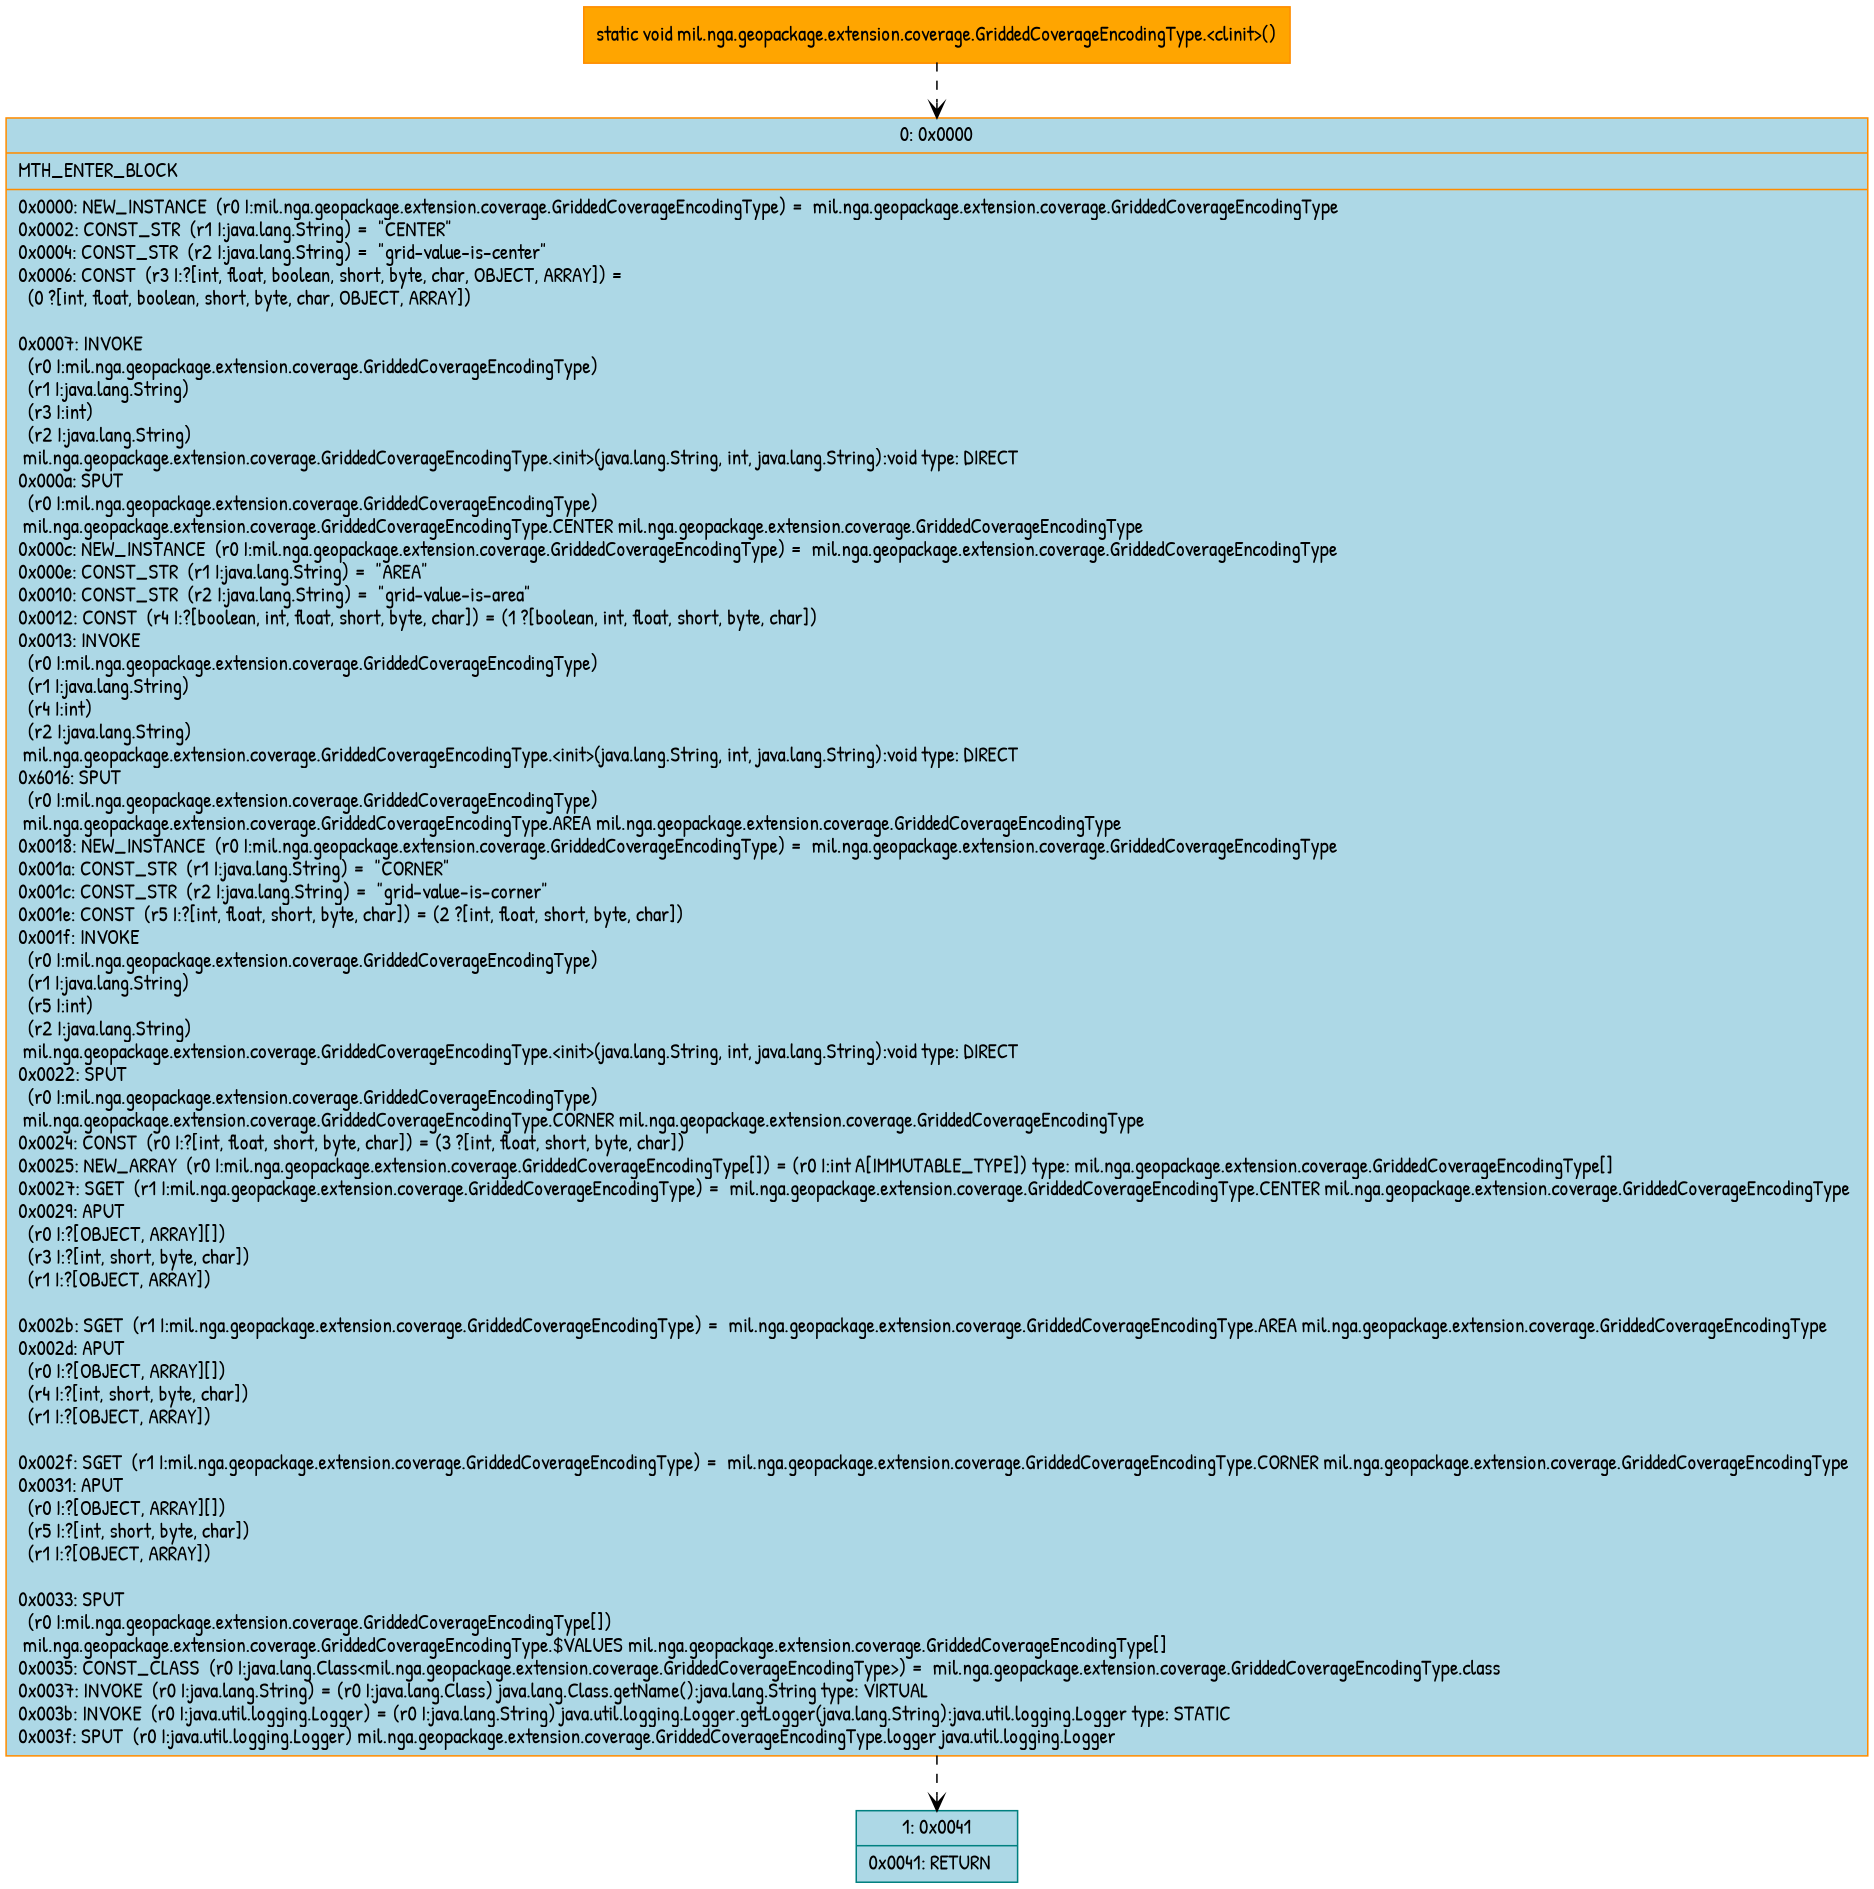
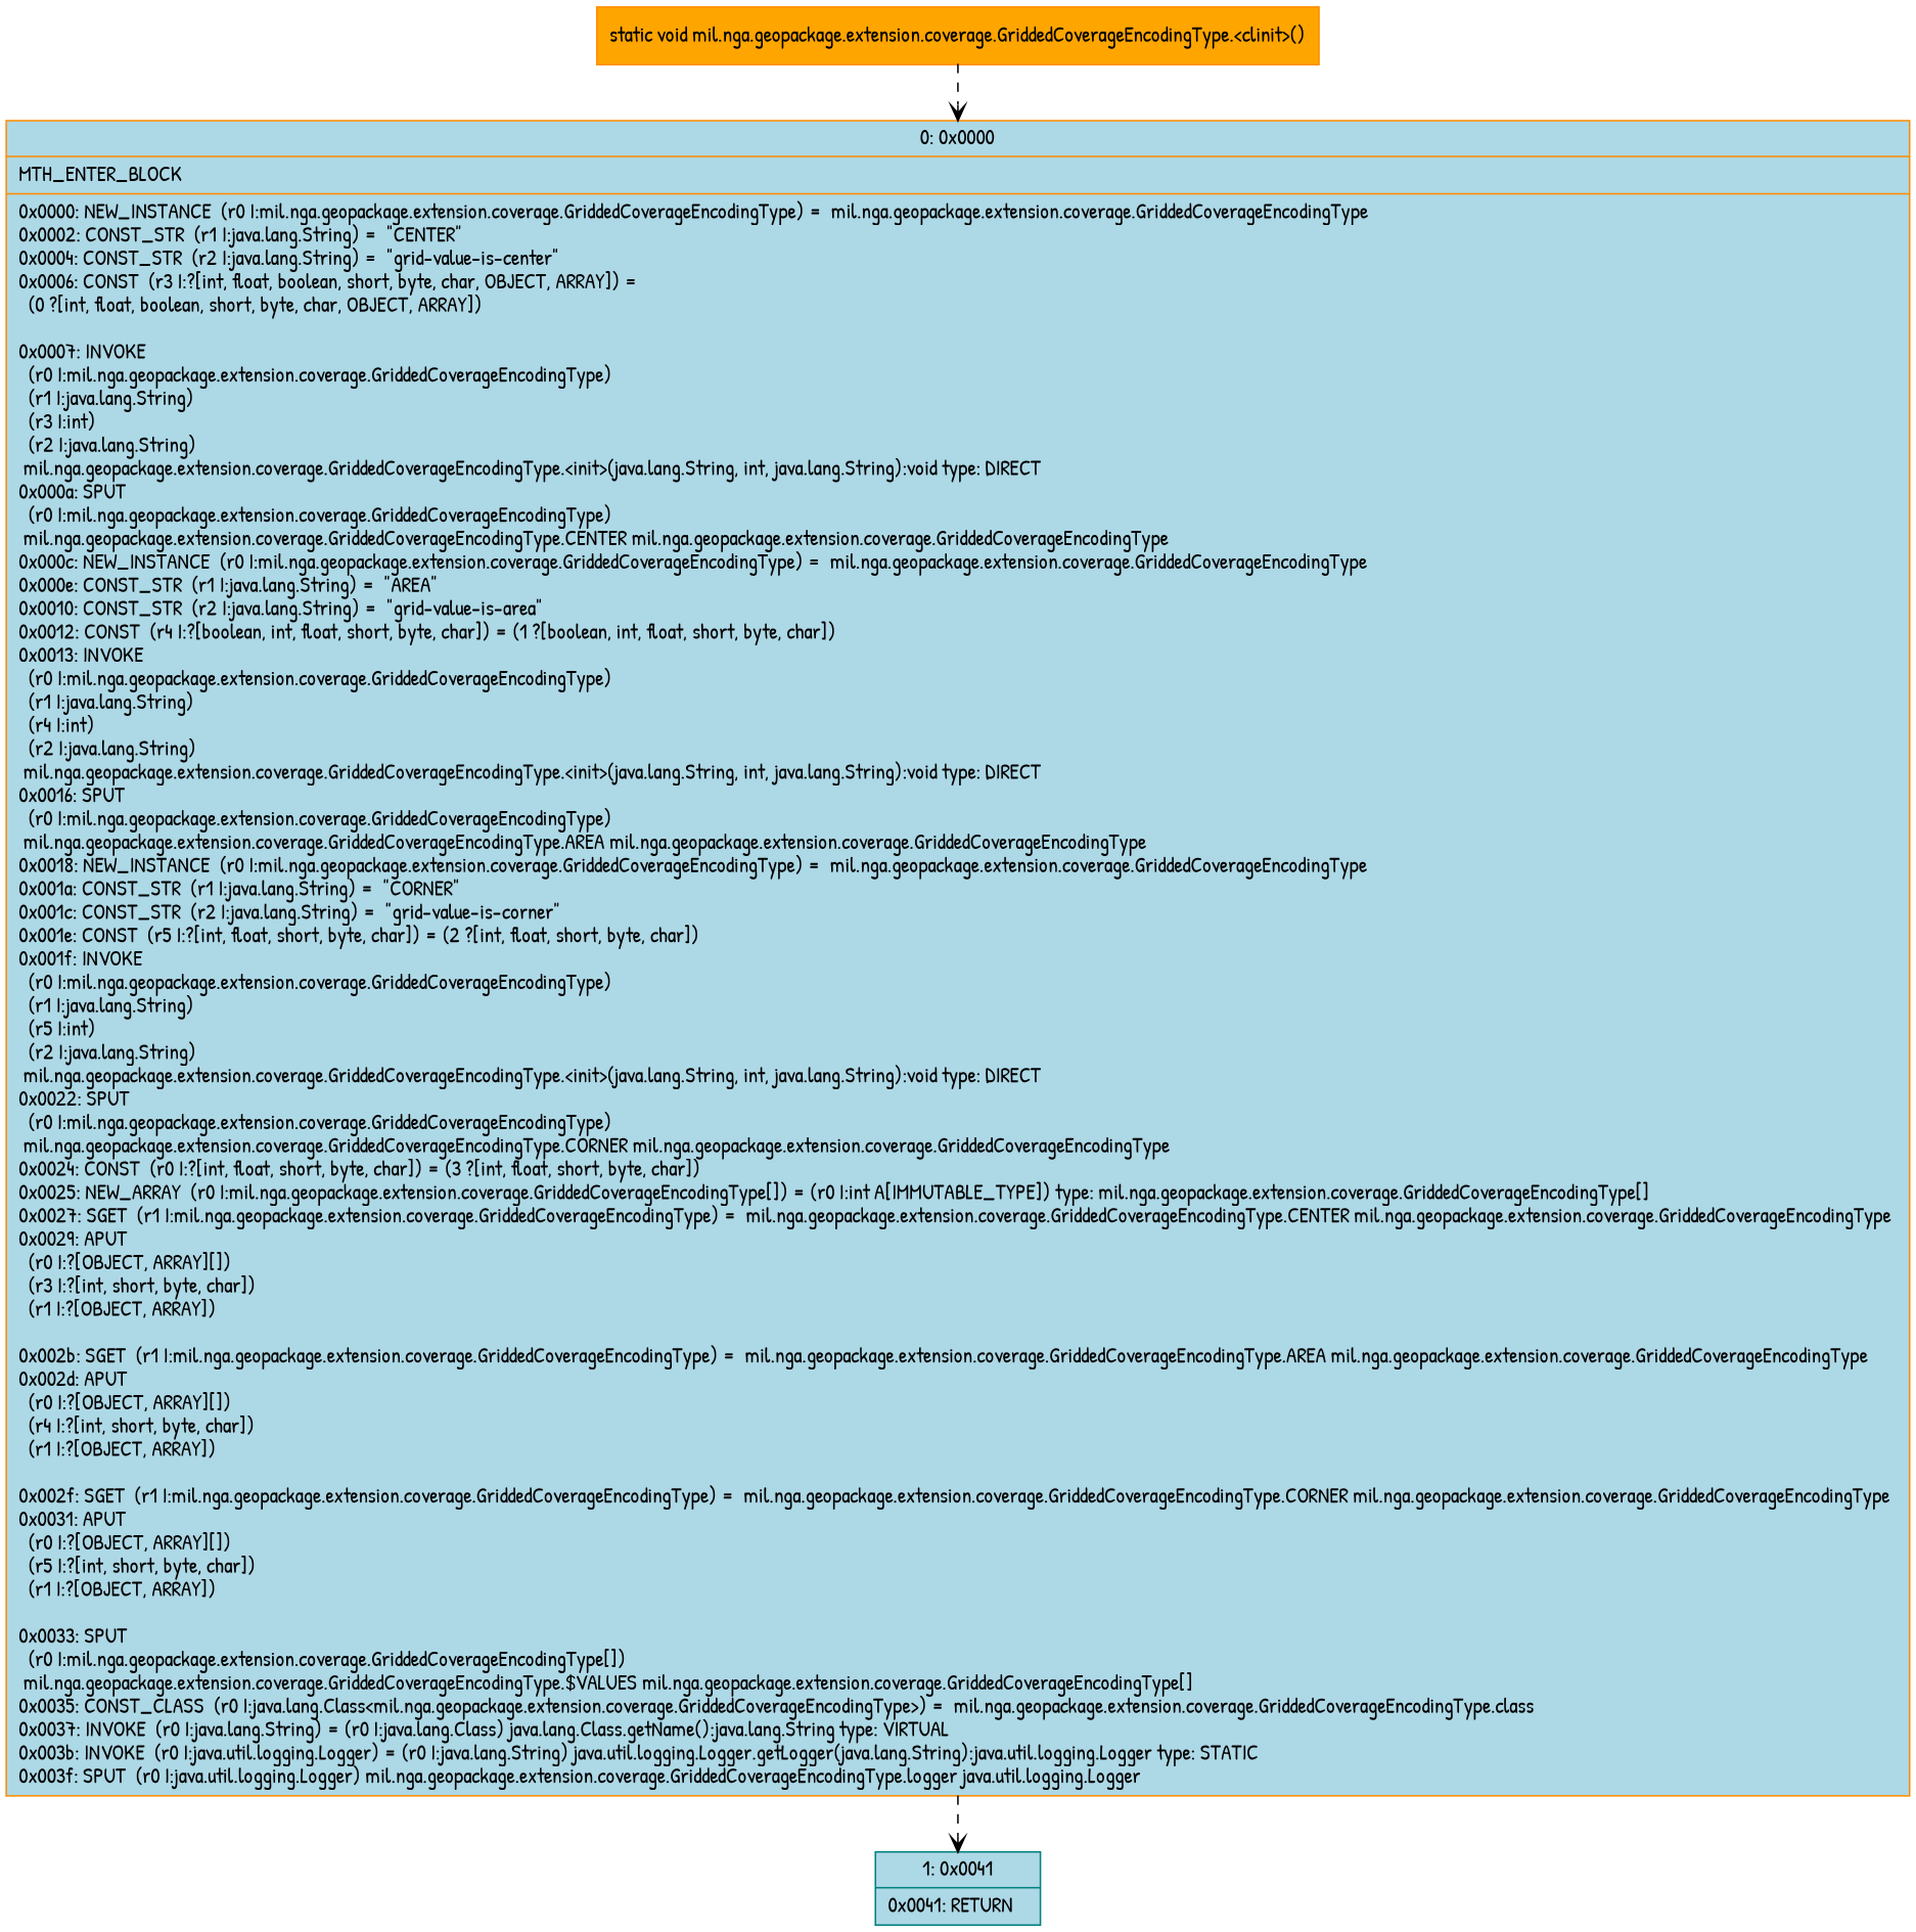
  digraph {
    fontname="Patrick Hand"
    node [shape=record style=filled fillcolor=lightblue color=darkorange fontname="Patrick Hand"]
    edge [style=dashed arrowhead=vee fontname="Patrick Hand"]
-   n1 [label="{0\:\ 0x0000|MTH_ENTER_BLOCK\l|0x0000: NEW_INSTANCE  (r0 I:mil.nga.geopackage.extension.coverage.GriddedCoverageEncodingType) =  mil.nga.geopackage.extension.coverage.GriddedCoverageEncodingType \l0x0002: CONST_STR  (r1 I:java.lang.String) =  \"CENTER\" \l0x0004: CONST_STR  (r2 I:java.lang.String) =  \"grid\-value\-is\-center\" \l0x0006: CONST  (r3 I:?[int, float, boolean, short, byte, char, OBJECT, ARRAY]) = \l  (0 ?[int, float, boolean, short, byte, char, OBJECT, ARRAY])\l \l0x0007: INVOKE  \l  (r0 I:mil.nga.geopackage.extension.coverage.GriddedCoverageEncodingType)\l  (r1 I:java.lang.String)\l  (r3 I:int)\l  (r2 I:java.lang.String)\l mil.nga.geopackage.extension.coverage.GriddedCoverageEncodingType.\<init\>(java.lang.String, int, java.lang.String):void type: DIRECT \l0x000a: SPUT  \l  (r0 I:mil.nga.geopackage.extension.coverage.GriddedCoverageEncodingType)\l mil.nga.geopackage.extension.coverage.GriddedCoverageEncodingType.CENTER mil.nga.geopackage.extension.coverage.GriddedCoverageEncodingType \l0x000c: NEW_INSTANCE  (r0 I:mil.nga.geopackage.extension.coverage.GriddedCoverageEncodingType) =  mil.nga.geopackage.extension.coverage.GriddedCoverageEncodingType \l0x000e: CONST_STR  (r1 I:java.lang.String) =  \"AREA\" \l0x0010: CONST_STR  (r2 I:java.lang.String) =  \"grid\-value\-is\-area\" \l0x0012: CONST  (r4 I:?[boolean, int, float, short, byte, char]) = (1 ?[boolean, int, float, short, byte, char]) \l0x0013: INVOKE  \l  (r0 I:mil.nga.geopackage.extension.coverage.GriddedCoverageEncodingType)\l  (r1 I:java.lang.String)\l  (r4 I:int)\l  (r2 I:java.lang.String)\l mil.nga.geopackage.extension.coverage.GriddedCoverageEncodingType.\<init\>(java.lang.String, int, java.lang.String):void type: DIRECT \l0x6016: SPUT  \l  (r0 I:mil.nga.geopackage.extension.coverage.GriddedCoverageEncodingType)\l mil.nga.geopackage.extension.coverage.GriddedCoverageEncodingType.AREA mil.nga.geopackage.extension.coverage.GriddedCoverageEncodingType \l0x0018: NEW_INSTANCE  (r0 I:mil.nga.geopackage.extension.coverage.GriddedCoverageEncodingType) =  mil.nga.geopackage.extension.coverage.GriddedCoverageEncodingType \l0x001a: CONST_STR  (r1 I:java.lang.String) =  \"CORNER\" \l0x001c: CONST_STR  (r2 I:java.lang.String) =  \"grid\-value\-is\-corner\" \l0x001e: CONST  (r5 I:?[int, float, short, byte, char]) = (2 ?[int, float, short, byte, char]) \l0x001f: INVOKE  \l  (r0 I:mil.nga.geopackage.extension.coverage.GriddedCoverageEncodingType)\l  (r1 I:java.lang.String)\l  (r5 I:int)\l  (r2 I:java.lang.String)\l mil.nga.geopackage.extension.coverage.GriddedCoverageEncodingType.\<init\>(java.lang.String, int, java.lang.String):void type: DIRECT \l0x0022: SPUT  \l  (r0 I:mil.nga.geopackage.extension.coverage.GriddedCoverageEncodingType)\l mil.nga.geopackage.extension.coverage.GriddedCoverageEncodingType.CORNER mil.nga.geopackage.extension.coverage.GriddedCoverageEncodingType \l0x0024: CONST  (r0 I:?[int, float, short, byte, char]) = (3 ?[int, float, short, byte, char]) \l0x0025: NEW_ARRAY  (r0 I:mil.nga.geopackage.extension.coverage.GriddedCoverageEncodingType[]) = (r0 I:int A[IMMUTABLE_TYPE]) type: mil.nga.geopackage.extension.coverage.GriddedCoverageEncodingType[] \l0x0027: SGET  (r1 I:mil.nga.geopackage.extension.coverage.GriddedCoverageEncodingType) =  mil.nga.geopackage.extension.coverage.GriddedCoverageEncodingType.CENTER mil.nga.geopackage.extension.coverage.GriddedCoverageEncodingType \l0x0029: APUT  \l  (r0 I:?[OBJECT, ARRAY][])\l  (r3 I:?[int, short, byte, char])\l  (r1 I:?[OBJECT, ARRAY])\l \l0x002b: SGET  (r1 I:mil.nga.geopackage.extension.coverage.GriddedCoverageEncodingType) =  mil.nga.geopackage.extension.coverage.GriddedCoverageEncodingType.AREA mil.nga.geopackage.extension.coverage.GriddedCoverageEncodingType \l0x002d: APUT  \l  (r0 I:?[OBJECT, ARRAY][])\l  (r4 I:?[int, short, byte, char])\l  (r1 I:?[OBJECT, ARRAY])\l \l0x002f: SGET  (r1 I:mil.nga.geopackage.extension.coverage.GriddedCoverageEncodingType) =  mil.nga.geopackage.extension.coverage.GriddedCoverageEncodingType.CORNER mil.nga.geopackage.extension.coverage.GriddedCoverageEncodingType \l0x0031: APUT  \l  (r0 I:?[OBJECT, ARRAY][])\l  (r5 I:?[int, short, byte, char])\l  (r1 I:?[OBJECT, ARRAY])\l \l0x0033: SPUT  \l  (r0 I:mil.nga.geopackage.extension.coverage.GriddedCoverageEncodingType[])\l mil.nga.geopackage.extension.coverage.GriddedCoverageEncodingType.$VALUES mil.nga.geopackage.extension.coverage.GriddedCoverageEncodingType[] \l0x0035: CONST_CLASS  (r0 I:java.lang.Class\<mil.nga.geopackage.extension.coverage.GriddedCoverageEncodingType\>) =  mil.nga.geopackage.extension.coverage.GriddedCoverageEncodingType.class \l0x0037: INVOKE  (r0 I:java.lang.String) = (r0 I:java.lang.Class) java.lang.Class.getName():java.lang.String type: VIRTUAL \l0x003b: INVOKE  (r0 I:java.util.logging.Logger) = (r0 I:java.lang.String) java.util.logging.Logger.getLogger(java.lang.String):java.util.logging.Logger type: STATIC \l0x003f: SPUT  (r0 I:java.util.logging.Logger) mil.nga.geopackage.extension.coverage.GriddedCoverageEncodingType.logger java.util.logging.Logger \l}"]
+   n1 [label="{0\:\ 0x0000|MTH_ENTER_BLOCK\l|0x0000: NEW_INSTANCE  (r0 I:mil.nga.geopackage.extension.coverage.GriddedCoverageEncodingType) =  mil.nga.geopackage.extension.coverage.GriddedCoverageEncodingType \l0x0002: CONST_STR  (r1 I:java.lang.String) =  \"CENTER\" \l0x0004: CONST_STR  (r2 I:java.lang.String) =  \"grid\-value\-is\-center\" \l0x0006: CONST  (r3 I:?[int, float, boolean, short, byte, char, OBJECT, ARRAY]) = \l  (0 ?[int, float, boolean, short, byte, char, OBJECT, ARRAY])\l \l0x0007: INVOKE  \l  (r0 I:mil.nga.geopackage.extension.coverage.GriddedCoverageEncodingType)\l  (r1 I:java.lang.String)\l  (r3 I:int)\l  (r2 I:java.lang.String)\l mil.nga.geopackage.extension.coverage.GriddedCoverageEncodingType.\<init\>(java.lang.String, int, java.lang.String):void type: DIRECT \l0x000a: SPUT  \l  (r0 I:mil.nga.geopackage.extension.coverage.GriddedCoverageEncodingType)\l mil.nga.geopackage.extension.coverage.GriddedCoverageEncodingType.CENTER mil.nga.geopackage.extension.coverage.GriddedCoverageEncodingType \l0x000c: NEW_INSTANCE  (r0 I:mil.nga.geopackage.extension.coverage.GriddedCoverageEncodingType) =  mil.nga.geopackage.extension.coverage.GriddedCoverageEncodingType \l0x000e: CONST_STR  (r1 I:java.lang.String) =  \"AREA\" \l0x0010: CONST_STR  (r2 I:java.lang.String) =  \"grid\-value\-is\-area\" \l0x0012: CONST  (r4 I:?[boolean, int, float, short, byte, char]) = (1 ?[boolean, int, float, short, byte, char]) \l0x0013: INVOKE  \l  (r0 I:mil.nga.geopackage.extension.coverage.GriddedCoverageEncodingType)\l  (r1 I:java.lang.String)\l  (r4 I:int)\l  (r2 I:java.lang.String)\l mil.nga.geopackage.extension.coverage.GriddedCoverageEncodingType.\<init\>(java.lang.String, int, java.lang.String):void type: DIRECT \l0x0016: SPUT  \l  (r0 I:mil.nga.geopackage.extension.coverage.GriddedCoverageEncodingType)\l mil.nga.geopackage.extension.coverage.GriddedCoverageEncodingType.AREA mil.nga.geopackage.extension.coverage.GriddedCoverageEncodingType \l0x0018: NEW_INSTANCE  (r0 I:mil.nga.geopackage.extension.coverage.GriddedCoverageEncodingType) =  mil.nga.geopackage.extension.coverage.GriddedCoverageEncodingType \l0x001a: CONST_STR  (r1 I:java.lang.String) =  \"CORNER\" \l0x001c: CONST_STR  (r2 I:java.lang.String) =  \"grid\-value\-is\-corner\" \l0x001e: CONST  (r5 I:?[int, float, short, byte, char]) = (2 ?[int, float, short, byte, char]) \l0x001f: INVOKE  \l  (r0 I:mil.nga.geopackage.extension.coverage.GriddedCoverageEncodingType)\l  (r1 I:java.lang.String)\l  (r5 I:int)\l  (r2 I:java.lang.String)\l mil.nga.geopackage.extension.coverage.GriddedCoverageEncodingType.\<init\>(java.lang.String, int, java.lang.String):void type: DIRECT \l0x0022: SPUT  \l  (r0 I:mil.nga.geopackage.extension.coverage.GriddedCoverageEncodingType)\l mil.nga.geopackage.extension.coverage.GriddedCoverageEncodingType.CORNER mil.nga.geopackage.extension.coverage.GriddedCoverageEncodingType \l0x0024: CONST  (r0 I:?[int, float, short, byte, char]) = (3 ?[int, float, short, byte, char]) \l0x0025: NEW_ARRAY  (r0 I:mil.nga.geopackage.extension.coverage.GriddedCoverageEncodingType[]) = (r0 I:int A[IMMUTABLE_TYPE]) type: mil.nga.geopackage.extension.coverage.GriddedCoverageEncodingType[] \l0x0027: SGET  (r1 I:mil.nga.geopackage.extension.coverage.GriddedCoverageEncodingType) =  mil.nga.geopackage.extension.coverage.GriddedCoverageEncodingType.CENTER mil.nga.geopackage.extension.coverage.GriddedCoverageEncodingType \l0x0029: APUT  \l  (r0 I:?[OBJECT, ARRAY][])\l  (r3 I:?[int, short, byte, char])\l  (r1 I:?[OBJECT, ARRAY])\l \l0x002b: SGET  (r1 I:mil.nga.geopackage.extension.coverage.GriddedCoverageEncodingType) =  mil.nga.geopackage.extension.coverage.GriddedCoverageEncodingType.AREA mil.nga.geopackage.extension.coverage.GriddedCoverageEncodingType \l0x002d: APUT  \l  (r0 I:?[OBJECT, ARRAY][])\l  (r4 I:?[int, short, byte, char])\l  (r1 I:?[OBJECT, ARRAY])\l \l0x002f: SGET  (r1 I:mil.nga.geopackage.extension.coverage.GriddedCoverageEncodingType) =  mil.nga.geopackage.extension.coverage.GriddedCoverageEncodingType.CORNER mil.nga.geopackage.extension.coverage.GriddedCoverageEncodingType \l0x0031: APUT  \l  (r0 I:?[OBJECT, ARRAY][])\l  (r5 I:?[int, short, byte, char])\l  (r1 I:?[OBJECT, ARRAY])\l \l0x0033: SPUT  \l  (r0 I:mil.nga.geopackage.extension.coverage.GriddedCoverageEncodingType[])\l mil.nga.geopackage.extension.coverage.GriddedCoverageEncodingType.$VALUES mil.nga.geopackage.extension.coverage.GriddedCoverageEncodingType[] \l0x0035: CONST_CLASS  (r0 I:java.lang.Class\<mil.nga.geopackage.extension.coverage.GriddedCoverageEncodingType\>) =  mil.nga.geopackage.extension.coverage.GriddedCoverageEncodingType.class \l0x0037: INVOKE  (r0 I:java.lang.String) = (r0 I:java.lang.Class) java.lang.Class.getName():java.lang.String type: VIRTUAL \l0x003b: INVOKE  (r0 I:java.util.logging.Logger) = (r0 I:java.lang.String) java.util.logging.Logger.getLogger(java.lang.String):java.util.logging.Logger type: STATIC \l0x003f: SPUT  (r0 I:java.util.logging.Logger) mil.nga.geopackage.extension.coverage.GriddedCoverageEncodingType.logger java.util.logging.Logger \l}"]
    n2 [label="{1\:\ 0x0041|0x0041: RETURN   \l}" color=teal]
    n3 [label="{static void mil.nga.geopackage.extension.coverage.GriddedCoverageEncodingType.\<clinit\>() }" fillcolor=orange]
    n1 -> n2
    n3 -> n1
  }
